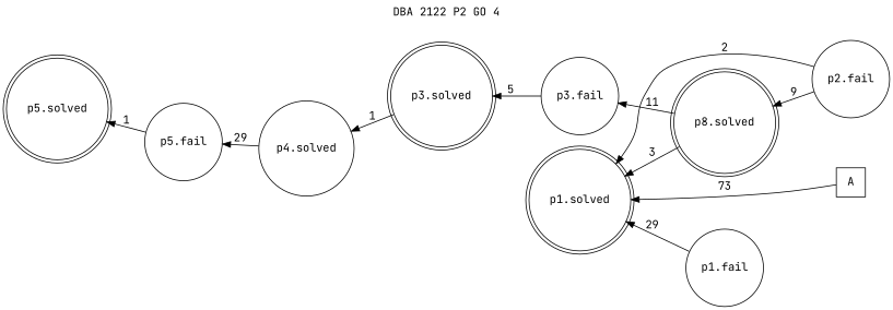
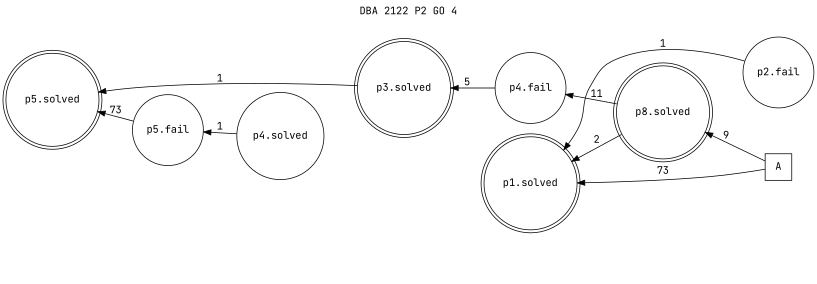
  digraph {
    fontname="JetBrains Mono"
    label=" DBA 2122 P2 GO 4 "
    labelloc=tl
    rankdir=RL
    node [fontname="JetBrains Mono" shape=circle]
    edge [fontname="JetBrains Mono"]
    n1 [label=A shape=square]
    n2 [label="p1.solved" shape=doublecircle]
-   n3 [label="p1.fail"]
    n4 [label="p2.fail"]
    n5 [label="p8.solved" shape=doublecircle]
-   n6 [label="p3.fail"]
+   n6 [label="p4.fail"]
    n7 [label="p3.solved" shape=doublecircle]
    n8 [label="p4.solved"]
    n9 [label="p5.fail"]
    n10 [label="p5.solved" shape=doublecircle]
    n1 -> n2 [label=73]
-   n3 -> n2 [label=29]
-   n4 -> n2 [label=2]
-   n4 -> n5 [label=9]
-   n5 -> n2 [label=3]
+   n4 -> n2 [label=1]
+   n1 -> n5 [label=9]
+   n5 -> n2 [label=2]
    n5 -> n6 [label=11]
    n6 -> n7 [label=5]
-   n7 -> n8 [label=1]
-   n8 -> n9 [label=29]
-   n9 -> n10 [label=1]
+   n7 -> n10 [label=1]
+   n8 -> n9 [label=1]
+   n9 -> n10 [label=73]
  }
